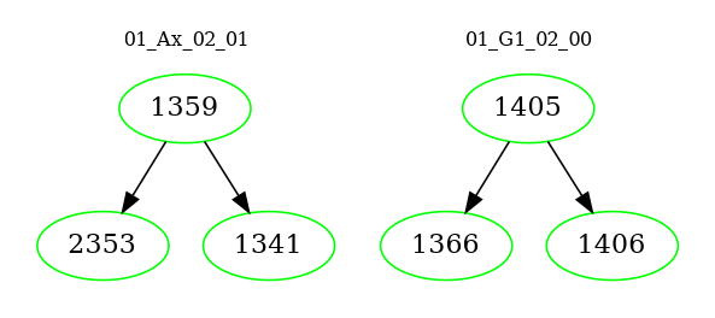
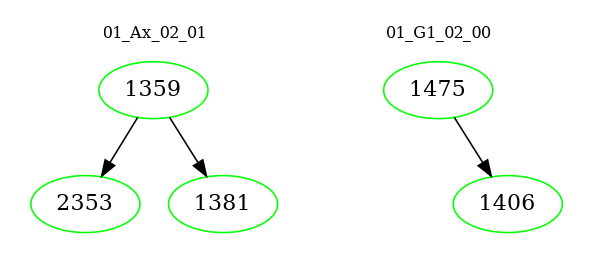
  digraph {
    node [color=green]
    edge [color=black]
    n1 [label=1359]
    n2 [label=2353]
-   n3 [label=1341]
-   n4 [label=1405]
-   n5 [label=1366]
+   n3 [label=1381]
+   n4 [label=1475]
    n6 [label=1406]
    subgraph cluster_1 {
      color=white
      fontsize=10
      label="01_Ax_02_01"
      n1
      n2
      n3
    }
    subgraph cluster_2 {
      color=white
      fontsize=10
      label="01_G1_02_00"
      n4
-     n5
      n6
    }
    n1 -> n2
    n1 -> n3
-   n4 -> n5
    n4 -> n6
  }
